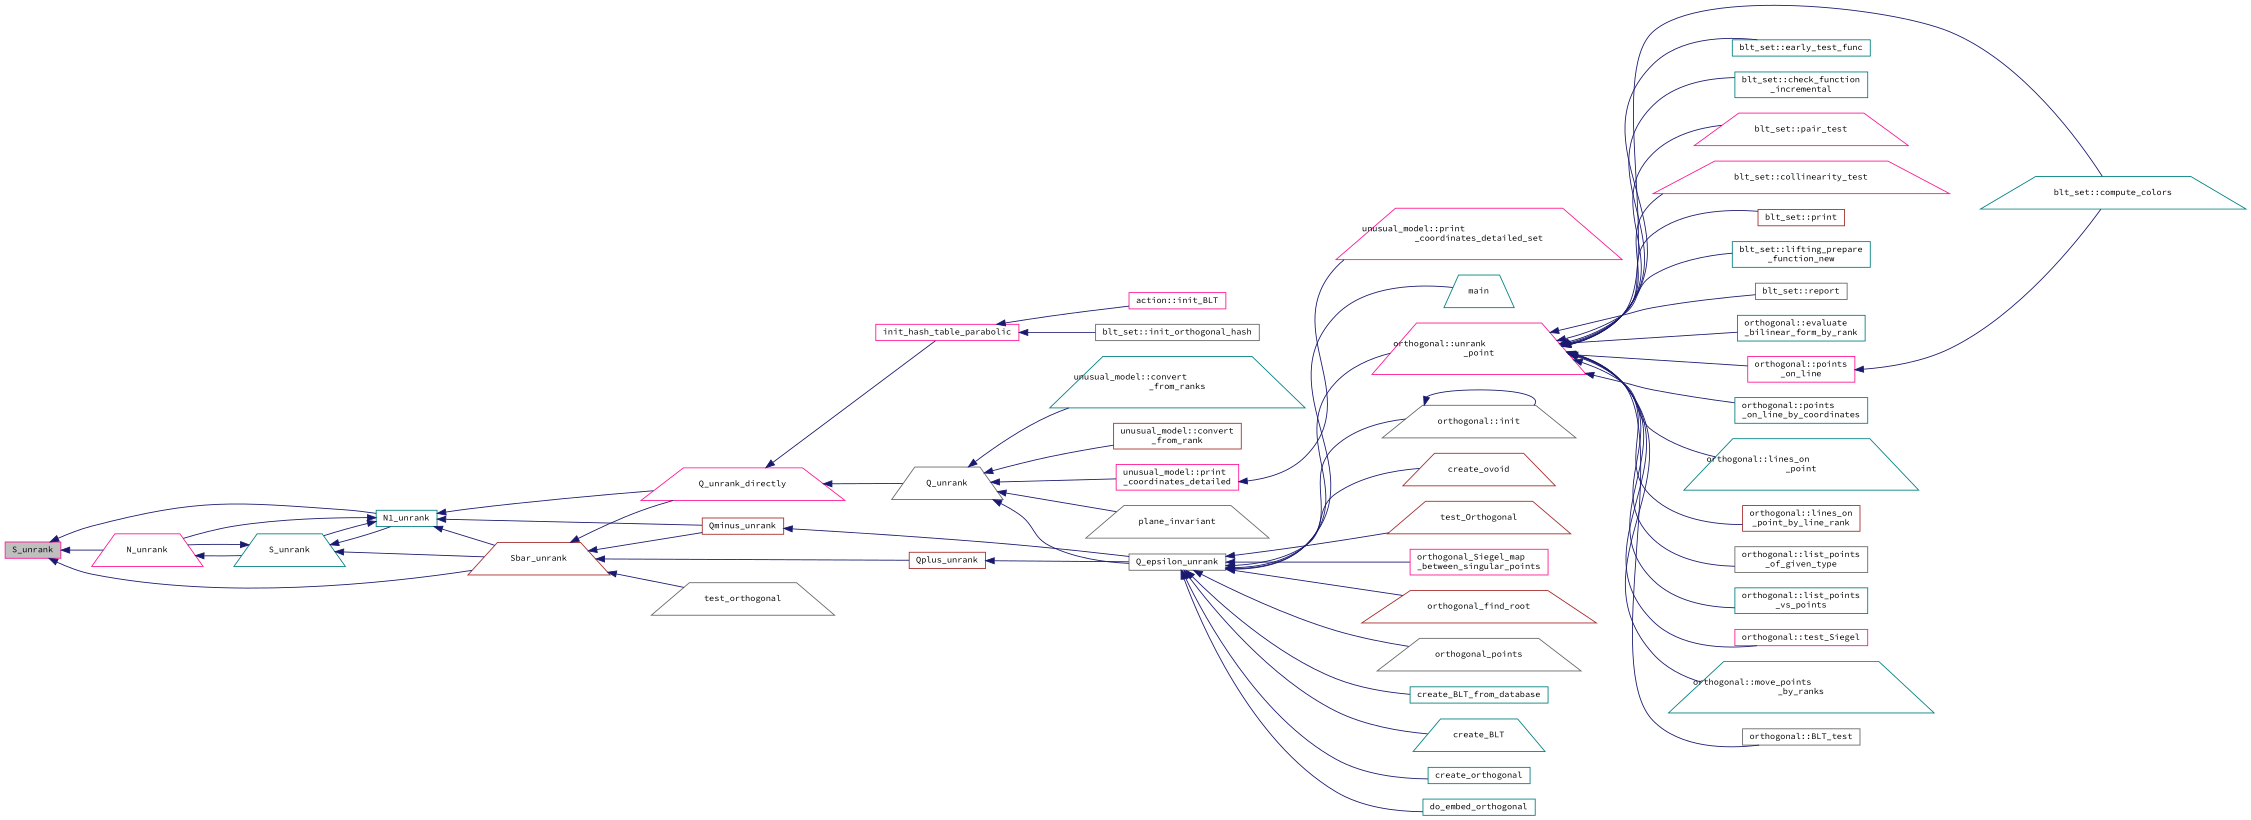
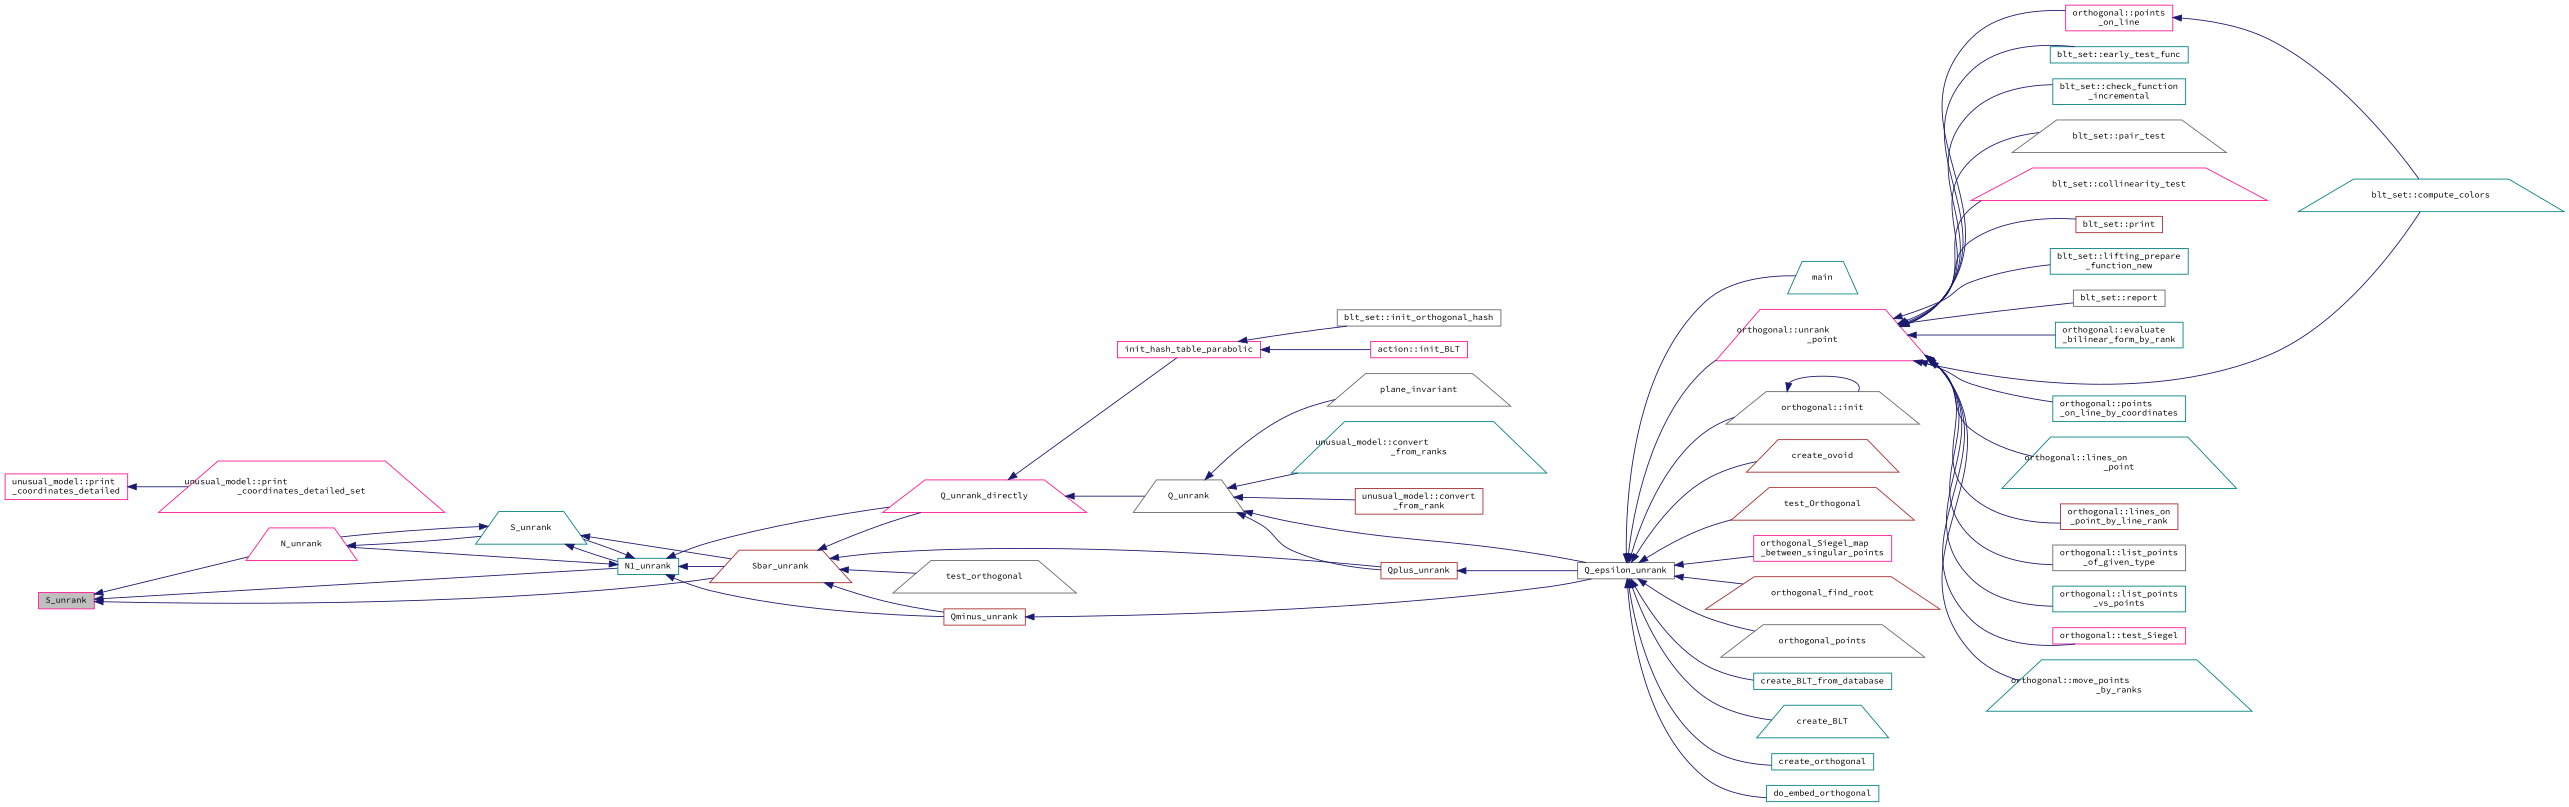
  digraph {
    fontname="Source Code Pro"
    rankdir=LR
    node [color=teal fillcolor=white fontname="Source Code Pro" fontsize=10 shape=box style=filled]
    edge [color=midnightblue dir=back fontname="Source Code Pro" fontsize=10 labelfontname=Helvetica labelfontsize=10 style=solid]
    n1 [color=deeppink fillcolor=grey75 fontcolor=black height=0.2 label=S_unrank width=0.4]
    n2 [color=deeppink height=0.2 label=N_unrank shape=trapezium width=0.4]
    n3 [height=0.2 label=N1_unrank width=0.4]
    n4 [color=brown height=0.2 label=Sbar_unrank shape=trapezium width=0.4]
    n5 [height=0.2 label=S_unrank shape=trapezium width=0.4]
    n6 [color=deeppink height=0.2 label=Q_unrank_directly shape=trapezium width=0.4]
    n7 [color=brown height=0.2 label=Qminus_unrank width=0.4]
    n8 [color=brown height=0.2 label=Qplus_unrank width=0.4]
    n9 [color=gray40 height=0.2 label=test_orthogonal shape=trapezium width=0.4]
    n10 [color=deeppink height=0.2 label=init_hash_table_parabolic width=0.4]
    n11 [color=gray40 height=0.2 label=Q_unrank shape=trapezium width=0.4]
    n12 [color=gray40 height=0.2 label=Q_epsilon_unrank width=0.4]
    n13 [color=gray40 height=0.2 label="blt_set::init_orthogonal_hash" width=0.4]
    n14 [color=deeppink height=0.2 label="action::init_BLT" width=0.4]
    n15 [color=gray40 height=0.2 label=plane_invariant shape=trapezium width=0.4]
    n16 [height=0.2 label="unusual_model::convert\l_from_ranks" shape=trapezium width=0.4]
    n17 [color=brown height=0.2 label="unusual_model::convert\l_from_rank" width=0.4]
    n18 [color=deeppink height=0.2 label="unusual_model::print\l_coordinates_detailed" width=0.4]
    n19 [height=0.2 label=main shape=trapezium width=0.4]
    n20 [color=deeppink height=0.2 label="orthogonal::unrank\l_point" shape=trapezium width=0.4]
    n21 [color=gray40 height=0.2 label="orthogonal::init" shape=trapezium width=0.4]
    n22 [color=brown height=0.2 label=create_ovoid shape=trapezium width=0.4]
    n23 [color=brown height=0.2 label=test_Orthogonal shape=trapezium width=0.4]
    n24 [color=deeppink height=0.2 label="orthogonal_Siegel_map\l_between_singular_points" width=0.4]
    n25 [color=brown height=0.2 label=orthogonal_find_root shape=trapezium width=0.4]
    n26 [color=gray40 height=0.2 label=orthogonal_points shape=trapezium width=0.4]
    n27 [height=0.2 label=create_BLT_from_database width=0.4]
    n28 [height=0.2 label=create_BLT shape=trapezium width=0.4]
    n29 [height=0.2 label=create_orthogonal width=0.4]
    n30 [height=0.2 label=do_embed_orthogonal width=0.4]
    n31 [color=deeppink height=0.2 label="unusual_model::print\l_coordinates_detailed_set" shape=trapezium width=0.4]
    n32 [height=0.2 label="blt_set::compute_colors" shape=trapezium width=0.4]
    n33 [height=0.2 label="blt_set::early_test_func" width=0.4]
    n34 [height=0.2 label="blt_set::check_function\l_incremental" width=0.4]
-   n35 [color=deeppink height=0.2 label="blt_set::pair_test" shape=trapezium width=0.4]
+   n35 [color=gray40 height=0.2 label="blt_set::pair_test" shape=trapezium width=0.4]
    n36 [color=deeppink height=0.2 label="blt_set::collinearity_test" shape=trapezium width=0.4]
    n37 [color=brown height=0.2 label="blt_set::print" width=0.4]
    n38 [height=0.2 label="blt_set::lifting_prepare\l_function_new" width=0.4]
    n39 [color=gray40 height=0.2 label="blt_set::report" width=0.4]
    n40 [height=0.2 label="orthogonal::evaluate\l_bilinear_form_by_rank" width=0.4]
    n41 [color=deeppink height=0.2 label="orthogonal::points\l_on_line" width=0.4]
    n42 [height=0.2 label="orthogonal::points\l_on_line_by_coordinates" width=0.4]
    n43 [height=0.2 label="orthogonal::lines_on\l_point" shape=trapezium width=0.4]
    n44 [color=brown height=0.2 label="orthogonal::lines_on\l_point_by_line_rank" width=0.4]
    n45 [color=gray40 height=0.2 label="orthogonal::list_points\l_of_given_type" width=0.4]
    n46 [height=0.2 label="orthogonal::list_points\l_vs_points" width=0.4]
    n47 [color=deeppink height=0.2 label="orthogonal::test_Siegel" width=0.4]
    n48 [height=0.2 label="orthogonal::move_points\l_by_ranks" shape=trapezium width=0.4]
-   n49 [color=gray40 height=0.2 label="orthogonal::BLT_test" width=0.4]
    n1 -> n2
    n1 -> n3
    n1 -> n4
    n2 -> n5
    n3 -> n2
    n3 -> n4
    n3 -> n5
    n3 -> n6
    n3 -> n7
    n4 -> n6
    n4 -> n7
    n4 -> n8
    n4 -> n9
    n5 -> n2
    n5 -> n3
    n5 -> n4
    n6 -> n10
    n6 -> n11
    n7 -> n12
    n8 -> n12
    n10 -> n13
    n10 -> n14
    n11 -> n12
    n11 -> n15
    n11 -> n16
    n11 -> n17
-   n11 -> n18
+   n11 -> n8
    n12 -> n19
    n12 -> n20
    n12 -> n21
    n12 -> n22
    n12 -> n23
    n12 -> n24
    n12 -> n25
    n12 -> n26
    n12 -> n27
    n12 -> n28
    n12 -> n29
    n12 -> n30
    n18 -> n31
    n20 -> n32
    n20 -> n33
    n20 -> n34
    n20 -> n35
    n20 -> n36
    n20 -> n37
    n20 -> n38
    n20 -> n39
    n20 -> n40
    n20 -> n41
    n20 -> n42
    n20 -> n43
    n20 -> n44
    n20 -> n45
    n20 -> n46
    n20 -> n47
    n20 -> n48
-   n20 -> n49
    n21 -> n21
    n41 -> n32
  }
